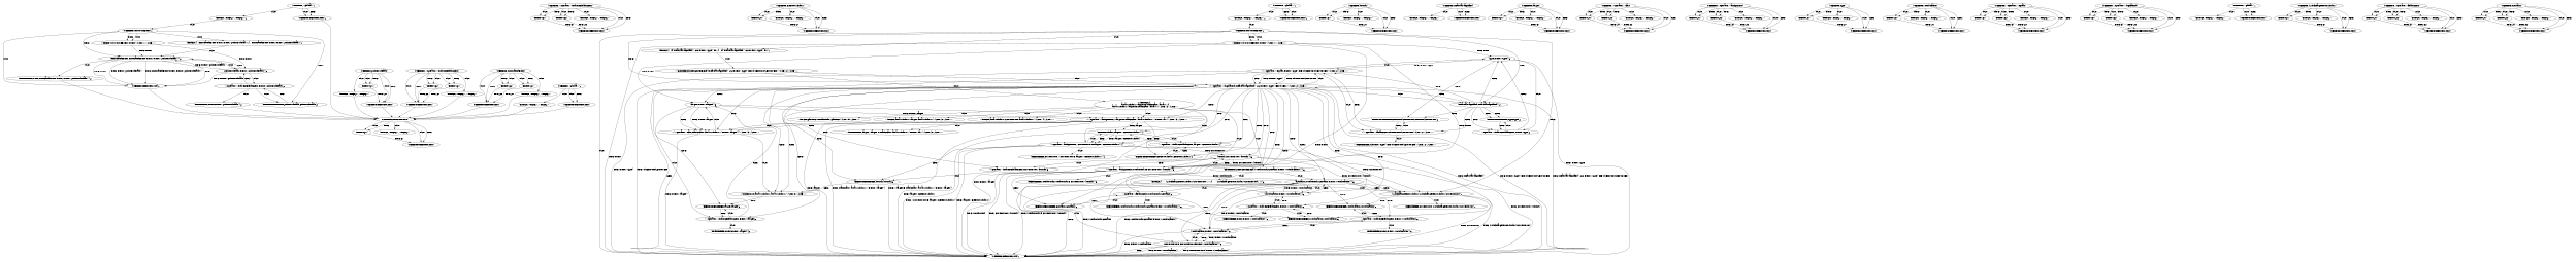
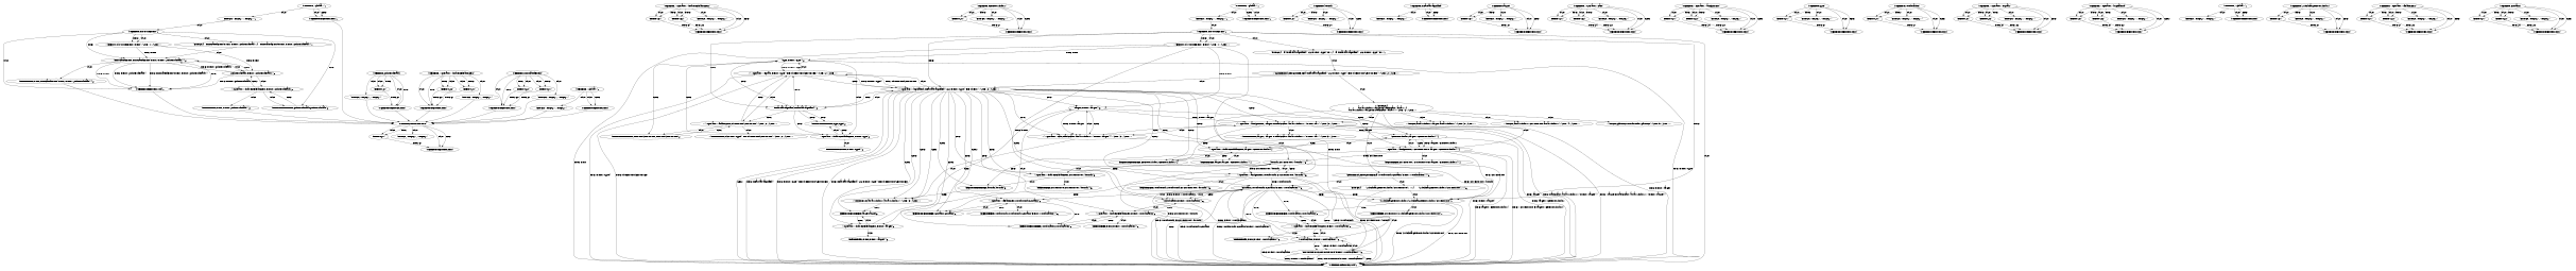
  digraph {
    n1 [label=<(METHOD,OnMouseMove)>]
    n2 [label=<(PARAM,p1)>]
    n3 [label=<(BLOCK,&lt;empty&gt;,&lt;empty&gt;)>]
    n4 [label=<(METHOD_RETURN,ANY)>]
    n5 [label=<(METHOD,&lt;operator&gt;.indirectFieldAccess)>]
    n6 [label=<(PARAM,p1)>]
    n7 [label=<(PARAM,p2)>]
    n8 [label=<(BLOCK,&lt;empty&gt;,&lt;empty&gt;)>]
    n9 [label=<(METHOD_RETURN,ANY)>]
    n10 [label=<(METHOD,GetRootWindow)>]
    n11 [label=<(PARAM,p1)>]
    n12 [label=<(BLOCK,&lt;empty&gt;,&lt;empty&gt;)>]
    n13 [label=<(METHOD_RETURN,ANY)>]
    n14 [label=<(METHOD,&lt;global&gt;)<SUB>1</SUB>>]
    n15 [label=<(BLOCK,&lt;empty&gt;,&lt;empty&gt;)<SUB>1</SUB>>]
    n16 [label=<(METHOD_RETURN,ANY)<SUB>1</SUB>>]
    n17 [label=<(METHOD,OnMouseEvent)<SUB>1</SUB>>]
    n18 [label="<(PARAM,ui::MouseEvent* event)<SUB>1</SUB>>"]
    n19 [label=<(BLOCK,{   if (IsPartialMagnified() &amp;&amp; event-&gt;type() =...,{   if (IsPartialMagnified() &amp;&amp; event-&gt;type() =...)<SUB>1</SUB>>]
    n20 [label="<(&lt;operator&gt;.logicalAnd,IsPartialMagnified() &amp;&amp; event-&gt;type() == ui::ET...)<SUB>2</SUB>>"]
    n21 [label=<(IsPartialMagnified,IsPartialMagnified())<SUB>2</SUB>>]
    n22 [label=<(SwitchTargetRootWindow,SwitchTargetRootWindow(current_root))<SUB>7</SUB>>]
    n23 [label=<(METHOD_RETURN,void)<SUB>1</SUB>>]
    n24 [label=<(type,event-&gt;type())<SUB>2</SUB>>]
    n25 [label=<(target,event-&gt;target())<SUB>3</SUB>>]
    n26 [label=<(root_location,event-&gt;root_location())<SUB>6</SUB>>]
    n27 [label=<(root_location,event-&gt;root_location())<SUB>8</SUB>>]
    n28 [label="<(CONTROL_STRUCTURE,IF,if (IsPartialMagnified() &amp;&amp; event-&gt;type() == ui::ET_MOUSE_MOVED))<SUB>2</SUB>>"]
    n29 [label="<(&lt;operator&gt;.equals,event-&gt;type() == ui::ET_MOUSE_MOVED)<SUB>2</SUB>>"]
    n30 [label="<(&lt;operator&gt;.assignment,* target = static_cast&lt;aura::Window*&gt;(event-&gt;ta...)<SUB>3</SUB>>"]
    n31 [label="<(&lt;operator&gt;.cast,static_cast&lt;aura::Window*&gt;(event-&gt;target()))<SUB>3</SUB>>"]
    n32 [label="<(UNKNOWN,aura::Window*,aura::Window*)<SUB>3</SUB>>"]
    n33 [label=<(&lt;operator&gt;.indirectFieldAccess,event-&gt;target)<SUB>3</SUB>>]
    n34 [label=<(FIELD_IDENTIFIER,target,target)<SUB>3</SUB>>]
    n35 [label=<(&lt;operator&gt;.assignment,* current_root = target-&gt;GetRootWindow())<SUB>4</SUB>>]
    n36 [label=<(GetRootWindow,target-&gt;GetRootWindow())<SUB>4</SUB>>]
    n37 [label=<(&lt;operator&gt;.indirectFieldAccess,target-&gt;GetRootWindow)<SUB>4</SUB>>]
    n38 [label=<(FIELD_IDENTIFIER,GetRootWindow,GetRootWindow)<SUB>4</SUB>>]
    n39 [label=<(&lt;operator&gt;.assignment,root_bounds = current_root-&gt;bounds())<SUB>5</SUB>>]
    n40 [label=<(bounds,current_root-&gt;bounds())<SUB>5</SUB>>]
    n41 [label=<(&lt;operator&gt;.indirectFieldAccess,current_root-&gt;bounds)<SUB>5</SUB>>]
    n42 [label=<(FIELD_IDENTIFIER,bounds,bounds)<SUB>5</SUB>>]
    n43 [label=<(Contains,root_bounds.Contains(event-&gt;root_location()))<SUB>6</SUB>>]
    n44 [label=<(&lt;operator&gt;.fieldAccess,root_bounds.Contains)<SUB>6</SUB>>]
    n45 [label=<(FIELD_IDENTIFIER,Contains,Contains)<SUB>6</SUB>>]
    n46 [label=<(&lt;operator&gt;.indirectFieldAccess,event-&gt;root_location)<SUB>6</SUB>>]
    n47 [label=<(FIELD_IDENTIFIER,root_location,root_location)<SUB>6</SUB>>]
    n48 [label=<(&lt;operator&gt;.indirectFieldAccess,event-&gt;type)<SUB>2</SUB>>]
    n49 [label=<(FIELD_IDENTIFIER,type,type)<SUB>2</SUB>>]
    n50 [label="<(&lt;operator&gt;.fieldAccess,ui::ET_MOUSE_MOVED)<SUB>2</SUB>>"]
    n51 [label=<(FIELD_IDENTIFIER,ET_MOUSE_MOVED,ET_MOUSE_MOVED)<SUB>2</SUB>>]
    n52 [label=<(FIELD_IDENTIFIER,root_location,root_location)<SUB>8</SUB>>]
    n53 [label=<(IDENTIFIER,current_root,SwitchTargetRootWindow(current_root))<SUB>7</SUB>>]
    n54 [label=<(OnMouseMove,OnMouseMove(event-&gt;root_location()))<SUB>8</SUB>>]
    n55 [label=<(&lt;operator&gt;.indirectFieldAccess,event-&gt;root_location)<SUB>8</SUB>>]
    n56 [label="<(BLOCK,{\n    aura::Window* target = static_cast&lt;aura::...,{\n    aura::Window* target = static_cast&lt;aura::...)<SUB>2</SUB>>"]
    n57 [label="<(LOCAL,aura.Window* target: aura.Window*)<SUB>3</SUB>>"]
    n58 [label="<(LOCAL,aura.Window* current_root: aura.Window*)<SUB>4</SUB>>"]
    n59 [label="<(LOCAL,gfx.Rect root_bounds: gfx.Rect)<SUB>5</SUB>>"]
    n60 [label=<(CONTROL_STRUCTURE,IF,if (root_bounds.Contains(event-&gt;root_location())))<SUB>6</SUB>>]
    n61 [label="<(IDENTIFIER,target,* target = static_cast&lt;aura::Window*&gt;(event-&gt;ta...)<SUB>3</SUB>>"]
    n62 [label=<(IDENTIFIER,event,event-&gt;target())<SUB>3</SUB>>]
    n63 [label=<(IDENTIFIER,current_root,* current_root = target-&gt;GetRootWindow())<SUB>4</SUB>>]
+   n64 [label=<(IDENTIFIER,target,target-&gt;GetRootWindow())<SUB>4</SUB>>]
    n65 [label=<(IDENTIFIER,root_bounds,root_bounds = current_root-&gt;bounds())<SUB>5</SUB>>]
+   n66 [label=<(IDENTIFIER,current_root,current_root-&gt;bounds())<SUB>5</SUB>>]
    n67 [label=<(IDENTIFIER,root_bounds,root_bounds.Contains(event-&gt;root_location()))<SUB>6</SUB>>]
    n68 [label=<(IDENTIFIER,event,event-&gt;root_location())<SUB>6</SUB>>]
+   n69 [label=<(IDENTIFIER,event,event-&gt;type())<SUB>2</SUB>>]
    n70 [label="<(IDENTIFIER,ui,event-&gt;type() == ui::ET_MOUSE_MOVED)<SUB>2</SUB>>"]
    n71 [label=<(BLOCK,{       SwitchTargetRootWindow(current_root);  ...,{       SwitchTargetRootWindow(current_root);  ...)<SUB>6</SUB>>]
    n72 [label=<(IDENTIFIER,event,event-&gt;root_location())<SUB>8</SUB>>]
    n73 [label=<(METHOD,bounds)>]
    n74 [label=<(PARAM,p1)>]
    n75 [label=<(BLOCK,&lt;empty&gt;,&lt;empty&gt;)>]
    n76 [label=<(METHOD_RETURN,ANY)>]
    n77 [label=<(METHOD,IsPartialMagnified)>]
    n78 [label=<(BLOCK,&lt;empty&gt;,&lt;empty&gt;)>]
    n79 [label=<(METHOD_RETURN,ANY)>]
    n80 [label=<(METHOD,target)>]
    n81 [label=<(PARAM,p1)>]
    n82 [label=<(BLOCK,&lt;empty&gt;,&lt;empty&gt;)>]
    n83 [label=<(METHOD_RETURN,ANY)>]
    n84 [label=<(METHOD,&lt;operator&gt;.cast)>]
    n85 [label=<(PARAM,p1)>]
    n86 [label=<(PARAM,p2)>]
    n87 [label=<(BLOCK,&lt;empty&gt;,&lt;empty&gt;)>]
    n88 [label=<(METHOD_RETURN,ANY)>]
    n89 [label=<(METHOD,&lt;operator&gt;.assignment)>]
    n90 [label=<(PARAM,p1)>]
    n91 [label=<(PARAM,p2)>]
    n92 [label=<(BLOCK,&lt;empty&gt;,&lt;empty&gt;)>]
    n93 [label=<(METHOD_RETURN,ANY)>]
    n94 [label=<(METHOD,type)>]
    n95 [label=<(PARAM,p1)>]
    n96 [label=<(BLOCK,&lt;empty&gt;,&lt;empty&gt;)>]
    n97 [label=<(METHOD_RETURN,ANY)>]
    n98 [label=<(METHOD,root_location)>]
    n99 [label=<(PARAM,p1)>]
    n100 [label=<(BLOCK,&lt;empty&gt;,&lt;empty&gt;)>]
    n101 [label=<(METHOD_RETURN,ANY)>]
    n102 [label=<(METHOD,&lt;operator&gt;.equals)>]
    n103 [label=<(PARAM,p1)>]
    n104 [label=<(PARAM,p2)>]
    n105 [label=<(BLOCK,&lt;empty&gt;,&lt;empty&gt;)>]
    n106 [label=<(METHOD_RETURN,ANY)>]
    n107 [label=<(METHOD,&lt;operator&gt;.logicalAnd)>]
    n108 [label=<(PARAM,p1)>]
    n109 [label=<(PARAM,p2)>]
    n110 [label=<(BLOCK,&lt;empty&gt;,&lt;empty&gt;)>]
    n111 [label=<(METHOD_RETURN,ANY)>]
    n112 [label=<(METHOD,&lt;global&gt;)<SUB>1</SUB>>]
    n113 [label=<(BLOCK,&lt;empty&gt;,&lt;empty&gt;)>]
    n114 [label=<(METHOD_RETURN,ANY)>]
    n115 [label=<(METHOD,SwitchTargetRootWindow)>]
    n116 [label=<(PARAM,p1)>]
    n117 [label=<(BLOCK,&lt;empty&gt;,&lt;empty&gt;)>]
    n118 [label=<(METHOD_RETURN,ANY)>]
    n119 [label=<(METHOD,&lt;operator&gt;.fieldAccess)>]
    n120 [label=<(PARAM,p1)>]
    n121 [label=<(PARAM,p2)>]
    n122 [label=<(BLOCK,&lt;empty&gt;,&lt;empty&gt;)>]
    n123 [label=<(METHOD_RETURN,ANY)>]
    n124 [label=<(METHOD,Contains)>]
    n125 [label=<(PARAM,p1)>]
    n126 [label=<(PARAM,p2)>]
    n127 [label=<(BLOCK,&lt;empty&gt;,&lt;empty&gt;)>]
    n128 [label=<(METHOD_RETURN,ANY)>]
    n129 [label=<(METHOD,&lt;global&gt;)<SUB>1</SUB>>]
    n130 [label=<(BLOCK,&lt;empty&gt;,&lt;empty&gt;)<SUB>1</SUB>>]
    n131 [label=<(METHOD_RETURN,ANY)<SUB>1</SUB>>]
    n132 [label=<(METHOD,OnMouseEvent)<SUB>1</SUB>>]
    n133 [label="<(PARAM,ui::MouseEvent* event)<SUB>1</SUB>>"]
    n134 [label=<(BLOCK,{   OnLocatedEvent(event, event-&gt;pointer_detail...,{   OnLocatedEvent(event, event-&gt;pointer_detail...)<SUB>1</SUB>>]
    n135 [label=<(OnLocatedEvent,OnLocatedEvent(event, event-&gt;pointer_details()))<SUB>2</SUB>>]
    n136 [label=<(FIELD_IDENTIFIER,pointer_details,pointer_details)<SUB>2</SUB>>]
    n137 [label=<(METHOD_RETURN,void)<SUB>1</SUB>>]
    n138 [label=<(pointer_details,event-&gt;pointer_details())<SUB>2</SUB>>]
    n139 [label=<(IDENTIFIER,event,OnLocatedEvent(event, event-&gt;pointer_details()))<SUB>2</SUB>>]
    n140 [label=<(&lt;operator&gt;.indirectFieldAccess,event-&gt;pointer_details)<SUB>2</SUB>>]
    n141 [label=<(IDENTIFIER,event,event-&gt;pointer_details())<SUB>2</SUB>>]
    n142 [label=<(METHOD,pointer_details)>]
    n143 [label=<(PARAM,p1)>]
    n144 [label=<(BLOCK,&lt;empty&gt;,&lt;empty&gt;)>]
    n145 [label=<(METHOD_RETURN,ANY)>]
    n146 [label=<(METHOD,&lt;operator&gt;.indirectFieldAccess)>]
    n147 [label=<(PARAM,p1)>]
    n148 [label=<(PARAM,p2)>]
    n149 [label=<(BLOCK,&lt;empty&gt;,&lt;empty&gt;)>]
    n150 [label=<(METHOD_RETURN,ANY)>]
    n151 [label=<(METHOD,OnLocatedEvent)>]
    n152 [label=<(PARAM,p1)>]
    n153 [label=<(PARAM,p2)>]
    n154 [label=<(BLOCK,&lt;empty&gt;,&lt;empty&gt;)>]
    n155 [label=<(METHOD_RETURN,ANY)>]
    n156 [label=<(METHOD,&lt;global&gt;)<SUB>1</SUB>>]
    n157 [label=<(BLOCK,&lt;empty&gt;,&lt;empty&gt;)>]
    n158 [label=<(METHOD_RETURN,ANY)>]
    n1 -> n2 [label="AST: "]
    n1 -> n2 [label="DDG: "]
    n1 -> n3 [label="AST: "]
    n1 -> n4 [label="AST: "]
    n1 -> n4 [label="CFG: "]
    n2 -> n4 [label="DDG: p1"]
    n5 -> n6 [label="AST: "]
    n5 -> n6 [label="DDG: "]
    n5 -> n7 [label="AST: "]
    n5 -> n7 [label="DDG: "]
    n5 -> n8 [label="AST: "]
    n5 -> n9 [label="AST: "]
    n5 -> n9 [label="CFG: "]
    n6 -> n9 [label="DDG: p1"]
    n7 -> n9 [label="DDG: p2"]
    n10 -> n11 [label="AST: "]
    n10 -> n11 [label="DDG: "]
    n10 -> n12 [label="AST: "]
    n10 -> n13 [label="AST: "]
    n10 -> n13 [label="CFG: "]
    n11 -> n13 [label="DDG: p1"]
    n14 -> n15 [label="AST: "]
    n14 -> n16 [label="AST: "]
    n14 -> n16 [label="CFG: "]
    n15 -> n17 [label="AST: "]
    n17 -> n18 [label="AST: "]
    n17 -> n18 [label="DDG: "]
    n17 -> n19 [label="AST: "]
    n17 -> n20 [label="DDG: "]
    n17 -> n21 [label="CFG: "]
    n17 -> n22 [label="DDG: "]
    n17 -> n23 [label="AST: "]
    n18 -> n23 [label="DDG: event"]
    n18 -> n24 [label="DDG: event"]
    n18 -> n25 [label="DDG: event"]
    n18 -> n26 [label="DDG: event"]
    n18 -> n27 [label="DDG: event"]
    n19 -> n28 [label="AST: "]
    n20 -> n21 [label="AST: "]
    n20 -> n23 [label="CFG: "]
    n20 -> n23 [label="DDG: IsPartialMagnified()"]
    n20 -> n23 [label="DDG: event-&gt;type() == ui::ET_MOUSE_MOVED"]
    n20 -> n23 [label="DDG: IsPartialMagnified() &amp;&amp; event-&gt;type() == ui::ET_MOUSE_MOVED"]
    n20 -> n25 [label="CDG: "]
    n20 -> n26 [label="CDG: "]
    n20 -> n29 [label="AST: "]
    n20 -> n30 [label="CDG: "]
    n20 -> n31 [label="CDG: "]
    n20 -> n32 [label="CFG: "]
    n20 -> n32 [label="CDG: "]
    n20 -> n33 [label="CDG: "]
    n20 -> n34 [label="CDG: "]
    n20 -> n35 [label="CDG: "]
    n20 -> n36 [label="CDG: "]
    n20 -> n37 [label="CDG: "]
    n20 -> n38 [label="CDG: "]
    n20 -> n39 [label="CDG: "]
    n20 -> n40 [label="CDG: "]
    n20 -> n41 [label="CDG: "]
    n20 -> n42 [label="CDG: "]
    n20 -> n43 [label="CDG: "]
    n20 -> n44 [label="CDG: "]
    n20 -> n45 [label="CDG: "]
    n20 -> n46 [label="CDG: "]
    n20 -> n47 [label="CDG: "]
    n21 -> n20 [label="CFG: "]
    n21 -> n24 [label="CDG: "]
    n21 -> n29 [label="CDG: "]
    n21 -> n48 [label="CDG: "]
    n21 -> n49 [label="CFG: "]
    n21 -> n49 [label="CDG: "]
    n21 -> n50 [label="CDG: "]
-   n21 -> n51 [label="CDG: "]
    n22 -> n23 [label="DDG: current_root"]
    n22 -> n23 [label="DDG: SwitchTargetRootWindow(current_root)"]
    n22 -> n52 [label="CFG: "]
    n22 -> n53 [label="AST: "]
    n24 -> n23 [label="DDG: event-&gt;type"]
    n24 -> n29 [label="DDG: event-&gt;type"]
    n24 -> n48 [label="AST: "]
    n24 -> n51 [label="CFG: "]
    n25 -> n23 [label="DDG: event-&gt;target"]
    n25 -> n30 [label="DDG: event-&gt;target"]
    n25 -> n31 [label="CFG: "]
    n25 -> n31 [label="DDG: event-&gt;target"]
    n25 -> n33 [label="AST: "]
    n26 -> n27 [label="DDG: event-&gt;root_location"]
    n26 -> n43 [label="CFG: "]
    n26 -> n43 [label="DDG: event-&gt;root_location"]
    n26 -> n46 [label="AST: "]
    n27 -> n23 [label="DDG: event-&gt;root_location"]
    n27 -> n54 [label="CFG: "]
    n27 -> n54 [label="DDG: event-&gt;root_location"]
    n27 -> n55 [label="AST: "]
    n28 -> n20 [label="AST: "]
    n28 -> n56 [label="AST: "]
    n29 -> n20 [label="CFG: "]
    n29 -> n20 [label="DDG: event-&gt;type()"]
    n29 -> n20 [label="DDG: ui::ET_MOUSE_MOVED"]
    n29 -> n23 [label="DDG: event-&gt;type()"]
    n29 -> n23 [label="DDG: ui::ET_MOUSE_MOVED"]
    n29 -> n24 [label="AST: "]
    n29 -> n50 [label="AST: "]
    n30 -> n23 [label="DDG: target"]
    n30 -> n23 [label="DDG: static_cast&lt;aura::Window*&gt;(event-&gt;target())"]
    n30 -> n23 [label="DDG: * target = static_cast&lt;aura::Window*&gt;(event-&gt;target())"]
    n30 -> n31 [label="AST: "]
    n30 -> n36 [label="DDG: target"]
    n30 -> n38 [label="CFG: "]
    n30 -> n61 [label="AST: "]
    n31 -> n23 [label="DDG: event-&gt;target()"]
    n31 -> n25 [label="AST: "]
    n31 -> n30 [label="CFG: "]
    n31 -> n32 [label="AST: "]
    n32 -> n34 [label="CFG: "]
    n33 -> n25 [label="CFG: "]
    n33 -> n34 [label="AST: "]
    n33 -> n62 [label="AST: "]
    n34 -> n33 [label="CFG: "]
    n35 -> n22 [label="DDG: current_root"]
    n35 -> n23 [label="DDG: target-&gt;GetRootWindow()"]
    n35 -> n23 [label="DDG: * current_root = target-&gt;GetRootWindow()"]
    n35 -> n36 [label="AST: "]
    n35 -> n40 [label="DDG: current_root"]
    n35 -> n42 [label="CFG: "]
    n35 -> n63 [label="AST: "]
    n36 -> n23 [label="DDG: target-&gt;GetRootWindow"]
    n36 -> n35 [label="CFG: "]
    n36 -> n35 [label="DDG: target-&gt;GetRootWindow"]
    n36 -> n37 [label="AST: "]
    n37 -> n36 [label="CFG: "]
    n37 -> n38 [label="AST: "]
+   n37 -> n64 [label="AST: "]
    n38 -> n37 [label="CFG: "]
    n39 -> n23 [label="DDG: root_bounds"]
    n39 -> n23 [label="DDG: current_root-&gt;bounds()"]
    n39 -> n23 [label="DDG: root_bounds = current_root-&gt;bounds()"]
    n39 -> n40 [label="AST: "]
    n39 -> n43 [label="DDG: root_bounds"]
    n39 -> n45 [label="CFG: "]
    n39 -> n65 [label="AST: "]
    n40 -> n22 [label="DDG: current_root-&gt;bounds"]
    n40 -> n23 [label="DDG: current_root-&gt;bounds"]
    n40 -> n39 [label="CFG: "]
    n40 -> n39 [label="DDG: current_root-&gt;bounds"]
    n40 -> n41 [label="AST: "]
    n41 -> n40 [label="CFG: "]
    n41 -> n42 [label="AST: "]
+   n41 -> n66 [label="AST: "]
    n42 -> n32 [label="CFG: "]
    n43 -> n22 [label="CFG: "]
    n43 -> n22 [label="CDG: "]
    n43 -> n23 [label="CFG: "]
    n43 -> n23 [label="DDG: root_bounds.Contains"]
    n43 -> n23 [label="DDG: root_bounds.Contains(event-&gt;root_location())"]
    n43 -> n26 [label="AST: "]
    n43 -> n27 [label="CDG: "]
    n43 -> n44 [label="AST: "]
    n43 -> n52 [label="CDG: "]
    n43 -> n54 [label="CDG: "]
    n43 -> n55 [label="CDG: "]
    n44 -> n45 [label="AST: "]
    n44 -> n47 [label="CFG: "]
    n44 -> n67 [label="AST: "]
    n45 -> n44 [label="CFG: "]
    n46 -> n26 [label="CFG: "]
    n46 -> n47 [label="AST: "]
    n46 -> n68 [label="AST: "]
    n47 -> n46 [label="CFG: "]
    n48 -> n24 [label="CFG: "]
    n48 -> n49 [label="AST: "]
+   n48 -> n69 [label="AST: "]
    n49 -> n48 [label="CFG: "]
    n50 -> n29 [label="CFG: "]
    n50 -> n51 [label="AST: "]
    n50 -> n70 [label="AST: "]
    n51 -> n50 [label="CFG: "]
    n52 -> n55 [label="CFG: "]
    n54 -> n23 [label="CFG: "]
    n54 -> n23 [label="DDG: event-&gt;root_location()"]
    n54 -> n23 [label="DDG: OnMouseMove(event-&gt;root_location())"]
    n54 -> n27 [label="AST: "]
    n55 -> n27 [label="CFG: "]
    n55 -> n52 [label="AST: "]
    n55 -> n72 [label="AST: "]
    n56 -> n30 [label="AST: "]
    n56 -> n35 [label="AST: "]
    n56 -> n39 [label="AST: "]
    n56 -> n57 [label="AST: "]
    n56 -> n58 [label="AST: "]
    n56 -> n59 [label="AST: "]
    n56 -> n60 [label="AST: "]
    n60 -> n43 [label="AST: "]
    n60 -> n71 [label="AST: "]
    n71 -> n22 [label="AST: "]
    n71 -> n54 [label="AST: "]
    n73 -> n74 [label="AST: "]
    n73 -> n74 [label="DDG: "]
    n73 -> n75 [label="AST: "]
    n73 -> n76 [label="AST: "]
    n73 -> n76 [label="CFG: "]
    n74 -> n76 [label="DDG: p1"]
    n77 -> n78 [label="AST: "]
    n77 -> n79 [label="AST: "]
    n77 -> n79 [label="CFG: "]
    n80 -> n81 [label="AST: "]
    n80 -> n81 [label="DDG: "]
    n80 -> n82 [label="AST: "]
    n80 -> n83 [label="AST: "]
    n80 -> n83 [label="CFG: "]
    n81 -> n83 [label="DDG: p1"]
    n84 -> n85 [label="AST: "]
    n84 -> n85 [label="DDG: "]
    n84 -> n86 [label="AST: "]
    n84 -> n86 [label="DDG: "]
    n84 -> n87 [label="AST: "]
    n84 -> n88 [label="AST: "]
    n84 -> n88 [label="CFG: "]
    n85 -> n88 [label="DDG: p1"]
    n86 -> n88 [label="DDG: p2"]
    n89 -> n90 [label="AST: "]
    n89 -> n90 [label="DDG: "]
    n89 -> n91 [label="AST: "]
    n89 -> n91 [label="DDG: "]
    n89 -> n92 [label="AST: "]
    n89 -> n93 [label="AST: "]
    n89 -> n93 [label="CFG: "]
    n90 -> n93 [label="DDG: p1"]
    n91 -> n93 [label="DDG: p2"]
    n94 -> n95 [label="AST: "]
    n94 -> n95 [label="DDG: "]
    n94 -> n96 [label="AST: "]
    n94 -> n97 [label="AST: "]
    n94 -> n97 [label="CFG: "]
    n95 -> n97 [label="DDG: p1"]
    n98 -> n99 [label="AST: "]
    n98 -> n99 [label="DDG: "]
    n98 -> n100 [label="AST: "]
    n98 -> n101 [label="AST: "]
    n98 -> n101 [label="CFG: "]
    n99 -> n101 [label="DDG: p1"]
    n102 -> n103 [label="AST: "]
    n102 -> n103 [label="DDG: "]
    n102 -> n104 [label="AST: "]
    n102 -> n104 [label="DDG: "]
    n102 -> n105 [label="AST: "]
    n102 -> n106 [label="AST: "]
    n102 -> n106 [label="CFG: "]
    n103 -> n106 [label="DDG: p1"]
    n104 -> n106 [label="DDG: p2"]
    n107 -> n108 [label="AST: "]
    n107 -> n108 [label="DDG: "]
    n107 -> n109 [label="AST: "]
    n107 -> n109 [label="DDG: "]
    n107 -> n110 [label="AST: "]
    n107 -> n111 [label="AST: "]
    n107 -> n111 [label="CFG: "]
    n108 -> n111 [label="DDG: p1"]
    n109 -> n111 [label="DDG: p2"]
    n112 -> n113 [label="AST: "]
    n112 -> n114 [label="AST: "]
    n112 -> n114 [label="CFG: "]
    n115 -> n116 [label="AST: "]
    n115 -> n116 [label="DDG: "]
    n115 -> n117 [label="AST: "]
    n115 -> n118 [label="AST: "]
    n115 -> n118 [label="CFG: "]
    n116 -> n118 [label="DDG: p1"]
    n119 -> n120 [label="AST: "]
    n119 -> n120 [label="DDG: "]
    n119 -> n121 [label="AST: "]
    n119 -> n121 [label="DDG: "]
    n119 -> n122 [label="AST: "]
    n119 -> n123 [label="AST: "]
    n119 -> n123 [label="CFG: "]
    n120 -> n123 [label="DDG: p1"]
    n121 -> n123 [label="DDG: p2"]
    n124 -> n125 [label="AST: "]
    n124 -> n125 [label="DDG: "]
    n124 -> n126 [label="AST: "]
    n124 -> n126 [label="DDG: "]
    n124 -> n127 [label="AST: "]
    n124 -> n128 [label="AST: "]
    n124 -> n128 [label="CFG: "]
    n125 -> n128 [label="DDG: p1"]
    n126 -> n128 [label="DDG: p2"]
    n129 -> n130 [label="AST: "]
    n129 -> n131 [label="AST: "]
    n129 -> n131 [label="CFG: "]
    n130 -> n132 [label="AST: "]
    n131 -> n1
    n132 -> n133 [label="AST: "]
    n132 -> n133 [label="DDG: "]
    n132 -> n134 [label="AST: "]
    n132 -> n135 [label="DDG: "]
    n132 -> n136 [label="CFG: "]
    n132 -> n137 [label="AST: "]
    n133 -> n135 [label="DDG: event"]
    n133 -> n138 [label="DDG: event"]
    n134 -> n135 [label="AST: "]
    n135 -> n137 [label="CFG: "]
    n135 -> n137 [label="DDG: event"]
    n135 -> n137 [label="DDG: event-&gt;pointer_details()"]
    n135 -> n137 [label="DDG: OnLocatedEvent(event, event-&gt;pointer_details())"]
    n135 -> n138 [label="AST: "]
    n135 -> n139 [label="AST: "]
    n136 -> n140 [label="CFG: "]
    n137 -> n1
    n138 -> n135 [label="CFG: "]
    n138 -> n135 [label="DDG: event-&gt;pointer_details"]
    n138 -> n137 [label="DDG: event-&gt;pointer_details"]
    n138 -> n140 [label="AST: "]
    n139 -> n1
    n140 -> n136 [label="AST: "]
    n140 -> n138 [label="CFG: "]
    n140 -> n141 [label="AST: "]
    n141 -> n1
    n142 -> n143 [label="AST: "]
    n142 -> n143 [label="DDG: "]
    n142 -> n144 [label="AST: "]
    n142 -> n145 [label="AST: "]
    n142 -> n145 [label="CFG: "]
    n143 -> n145 [label="DDG: p1"]
    n144 -> n1
    n145 -> n1
    n146 -> n147 [label="AST: "]
    n146 -> n147 [label="DDG: "]
    n146 -> n148 [label="AST: "]
    n146 -> n148 [label="DDG: "]
    n146 -> n149 [label="AST: "]
    n146 -> n150 [label="AST: "]
    n146 -> n150 [label="CFG: "]
    n147 -> n150 [label="DDG: p1"]
    n148 -> n150 [label="DDG: p2"]
    n149 -> n1
    n150 -> n1
    n151 -> n152 [label="AST: "]
    n151 -> n152 [label="DDG: "]
    n151 -> n153 [label="AST: "]
    n151 -> n153 [label="DDG: "]
    n151 -> n154 [label="AST: "]
    n151 -> n155 [label="AST: "]
    n151 -> n155 [label="CFG: "]
    n152 -> n155 [label="DDG: p1"]
    n153 -> n155 [label="DDG: p2"]
    n154 -> n1
    n155 -> n1
    n156 -> n157 [label="AST: "]
    n156 -> n158 [label="AST: "]
    n156 -> n158 [label="CFG: "]
    n157 -> n1
    n158 -> n1
  }
